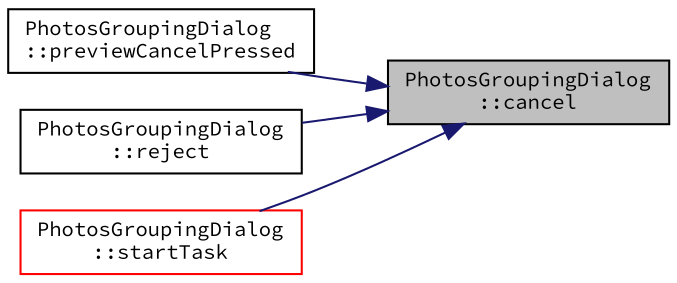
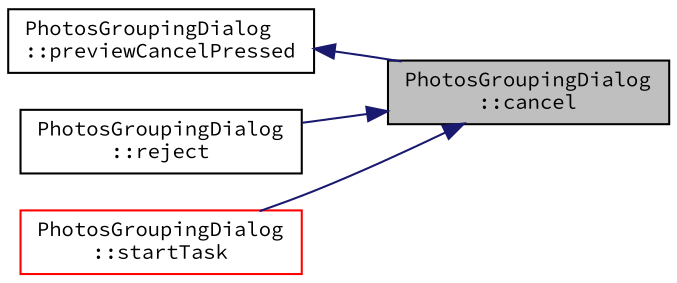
  digraph {
    fontname="Source Code Pro"
    rankdir=RL
    node [color=black fillcolor=white fontname="Source Code Pro" fontsize=10 shape=record style=filled]
    edge [color=midnightblue dir=back fontname="Source Code Pro" fontsize=10 labelfontname=Helvetica labelfontsize=10 style=solid]
    n1 [fillcolor=grey75 fontcolor=black height=0.2 label="PhotosGroupingDialog\l::cancel" width=0.4]
    n2 [height=0.2 label="PhotosGroupingDialog\l::previewCancelPressed" width=0.4]
    n3 [height=0.2 label="PhotosGroupingDialog\l::reject" width=0.4]
    n4 [color=red height=0.2 label="PhotosGroupingDialog\l::startTask" width=0.4]
-   n1 -> n2
+   n2 -> n1
    n1 -> n3
    n1 -> n4
  }
